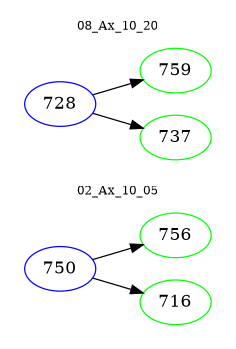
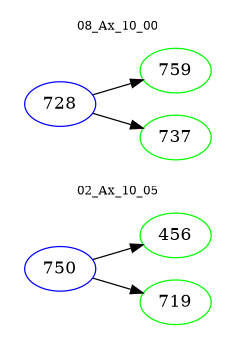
  digraph {
    fontname="DejaVu Serif"
    rankdir=LR
    node [color=green fontname="DejaVu Serif"]
    edge [color=black fontname="DejaVu Serif"]
    n1 [color=blue label=750]
-   n2 [label=716]
-   n3 [label=756]
+   n2 [label=719]
+   n3 [label=456]
    n4 [color=blue label=728]
    n5 [label=737]
    n6 [label=759]
    subgraph cluster_1 {
      color=white
      fontsize=10
      label="02_Ax_10_05"
      n1
      n2
      n3
    }
    subgraph cluster_2 {
      color=white
      fontsize=10
-     label="08_Ax_10_20"
+     label="08_Ax_10_00"
      n4
      n5
      n6
    }
    n1 -> n2
    n1 -> n3
    n4 -> n5
    n4 -> n6
  }
